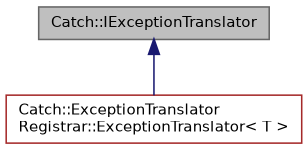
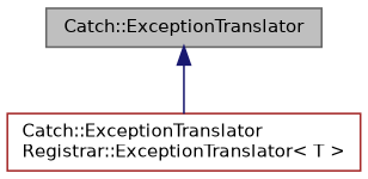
  digraph {
    node [fontname=Helvetica fontsize=10 shape=record]
-   n1 [color=gray40 fillcolor=grey75 fontcolor=black height=0.2 label="Catch::IExceptionTranslator" style=filled width=0.4]
+   n1 [color=gray40 fillcolor=grey75 fontcolor=black height=0.2 label="Catch::ExceptionTranslator" style=filled width=0.4]
    n2 [color=brown height=0.2 label="Catch::ExceptionTranslator\lRegistrar::ExceptionTranslator\< T \>" width=0.4]
    n1 -> n2 [color=midnightblue dir=back fontname=Helvetica fontsize=10 labelfontname=Helvetica labelfontsize=10 style=solid]
  }
